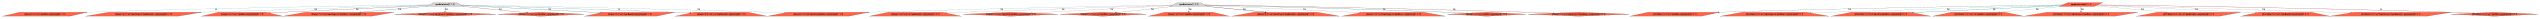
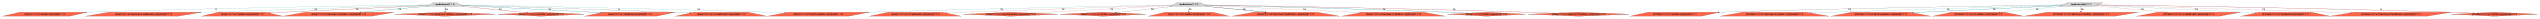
  digraph {
    fontname=Roboto
    node [fillcolor=tomato shape=trapezium style=filled fontname=Roboto]
    edge [style=solid color=teal fontname=Roboto]
    n1 [fillcolor=lightgray label="typedBeanQueries['0', '1', '0']"]
    n2 [label="@Query(n=\"a\",cf=\"uon\") TypedBean a@@@2@@@['0', '1', '0']" shape=parallelogram]
    n3 [label="@Query(n=\"g\",cf=\"uon\") Map<String,List<TypedBean((((((>> g@@@2@@@['0', '1', '0']" shape=parallelogram]
    n4 [label="@Query(n=\"an\",cf=\"uon\") TypedBean an@@@2@@@['0', '1', '0']"]
    n5 [label="@Query(n=\"h\",cf=\"uon\") Map<Integer,List<TypedBean>> h@@@2@@@['0', '1', '0']" shape=parallelogram]
    n6 [label="@Query(n=\"e\",cf=\"uon\") Map<String,TypedBean> e@@@2@@@['1', '1', '0']" shape=parallelogram]
    n7 [label="@Query(n=\"f\",cf=\"uon\") Map<String,List<TypedBean>> f@@@2@@@['0', '1', '0']" shape=diamond]
    n8 [label="@Query(n=\"c\",cf=\"uon\") List<TypedBean> c@@@2@@@['0', '1', '0']" shape=diamond]
    n9 [label="@Query(n=\"b\",cf=\"uon\") TypedBean(((((( b@@@2@@@['0', '1', '0']" shape=parallelogram]
    n10 [label="@Query(n=\"d\",cf=\"uon\") List<TypedBean((((((> d@@@2@@@['0', '1', '0']"]
    n11 [label="@FormData(n=\"a\",cf=\"uon\") TypedBean a@@@2@@@['0', '0', '1']" shape=parallelogram]
    n12 [label="@FormData(n=\"h\",cf=\"uon\") Map<Integer,List<TypedBean>> h@@@2@@@['0', '0', '1']"]
    n13 [label="@FormData(n=\"e\",cf=\"uon\") Map<String,TypedBean> e@@@2@@@['0', '0', '1']"]
    n14 [label="@FormData(n=\"c\",cf=\"uon\") List<TypedBean> c@@@2@@@['0', '0', '1']"]
    n15 [label="@Query(n=\"d\",cf=\"uon\") List<TypedBean((((((> d@@@2@@@['1', '0', '0']"]
    n16 [label="@FormData(n=\"f\",cf=\"uon\") Map<String,List<TypedBean>> f@@@2@@@['0', '0', '1']" shape=parallelogram]
-   n17 [label="typedBeanFormData['0', '0', '1']" shape=parallelogram]
+   n17 [fillcolor=lightgray label="typedBeanFormData['0', '0', '1']" shape=parallelogram]
    n18 [label="@FormData(n=\"d\",cf=\"uon\") List<TypedBean((((((> d@@@2@@@['0', '0', '1']" shape=parallelogram]
    n19 [label="@FormData(n=\"b\",cf=\"uon\") TypedBean(((((( b@@@2@@@['0', '0', '1']"]
    n20 [label="@FormData(n=\"g\",cf=\"uon\") Map<String,List<TypedBean((((((>> g@@@2@@@['0', '0', '1']" shape=parallelogram]
    n21 [label="@FormData(n=\"an\",cf=\"uon\") TypedBean an@@@2@@@['0', '0', '1']" shape=diamond]
    n22 [label="@Query(n=\"e\",cf=\"uon\") Map<String,TypedBean> e@@@2@@@['1', '0', '0']" shape=diamond]
    n23 [fillcolor=lightgray label="typedBeanQueries['1', '0', '0']"]
    n24 [label="@Query(n=\"c\",cf=\"uon\") List<TypedBean> c@@@2@@@['1', '0', '0']" shape=diamond]
    n25 [label="@Query(n=\"an\",cf=\"uon\") TypedBean an@@@2@@@['1', '0', '0']"]
    n26 [label="@Query(n=\"g\",cf=\"uon\") Map<String,List<TypedBean((((((>> g@@@2@@@['1', '0', '0']"]
    n27 [label="@Query(n=\"h\",cf=\"uon\") Map<Integer,List<TypedBean>> h@@@2@@@['1', '0', '0']"]
    n28 [label="@Query(n=\"a\",cf=\"uon\") TypedBean a@@@2@@@['1', '0', '0']" shape=diamond]
    n29 [label="@Query(n=\"f\",cf=\"uon\") Map<String,List<TypedBean>> f@@@2@@@['1', '0', '0']" shape=diamond]
    n1 -> n2 [label=true]
    n1 -> n3 [label=true]
    n1 -> n4 [label=true style=bold color=brown]
    n1 -> n5 [label=true style=bold]
    n1 -> n6 [label=true]
    n1 -> n7 [label=true style=bold]
    n1 -> n8 [label=true style=bold color=brown]
    n1 -> n9 [label=true style=bold]
    n1 -> n10 [label=true color=black]
    n17 -> n11 [label=true color=black]
    n17 -> n12 [label=true]
    n17 -> n13 [label=true style=bold]
    n17 -> n14 [label=true]
    n17 -> n16 [label=true style=bold color=brown]
    n17 -> n18 [label=true color=brown]
    n17 -> n19 [label=true]
    n17 -> n20 [label=true color=brown]
    n17 -> n21 [label=true style=bold color=brown]
    n23 -> n6 [label=true]
    n23 -> n15 [label=true color=brown]
    n23 -> n22 [label=true color=brown]
    n23 -> n24 [label=true color=black]
    n23 -> n25 [label=true color=black]
    n23 -> n26 [label=true style=bold color=black]
    n23 -> n27 [label=true color=brown]
    n23 -> n28 [label=true style=bold]
    n23 -> n29 [label=true style=bold color=brown]
  }
